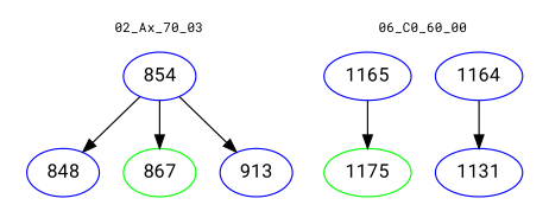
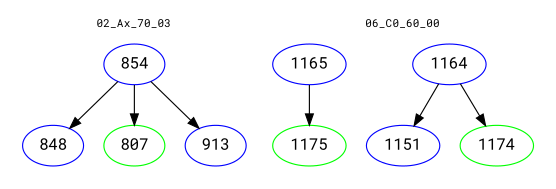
  digraph {
    fontname="Roboto Mono"
    node [color=blue fontname="Roboto Mono"]
    edge [color=black fontname="Roboto Mono"]
    n1 [label=854]
    n2 [label=848]
-   n3 [color=green label=867]
+   n3 [color=green label=807]
    n4 [label=913]
    n5 [label=1164]
-   n6 [label=1131]
+   n6 [label=1151]
    n7 [label=1165]
+   n8 [color=green label=1174]
    n9 [color=green label=1175]
    subgraph cluster_1 {
      color=white
      fontsize=10
      label="02_Ax_70_03"
      n1
      n2
      n3
      n4
    }
    subgraph cluster_2 {
      color=white
      fontsize=10
      label="06_C0_60_00"
      n5
      n6
      n7
+     n8
      n9
    }
    n1 -> n2
    n1 -> n3
    n1 -> n4
    n5 -> n6
+   n5 -> n8
    n7 -> n9
  }
